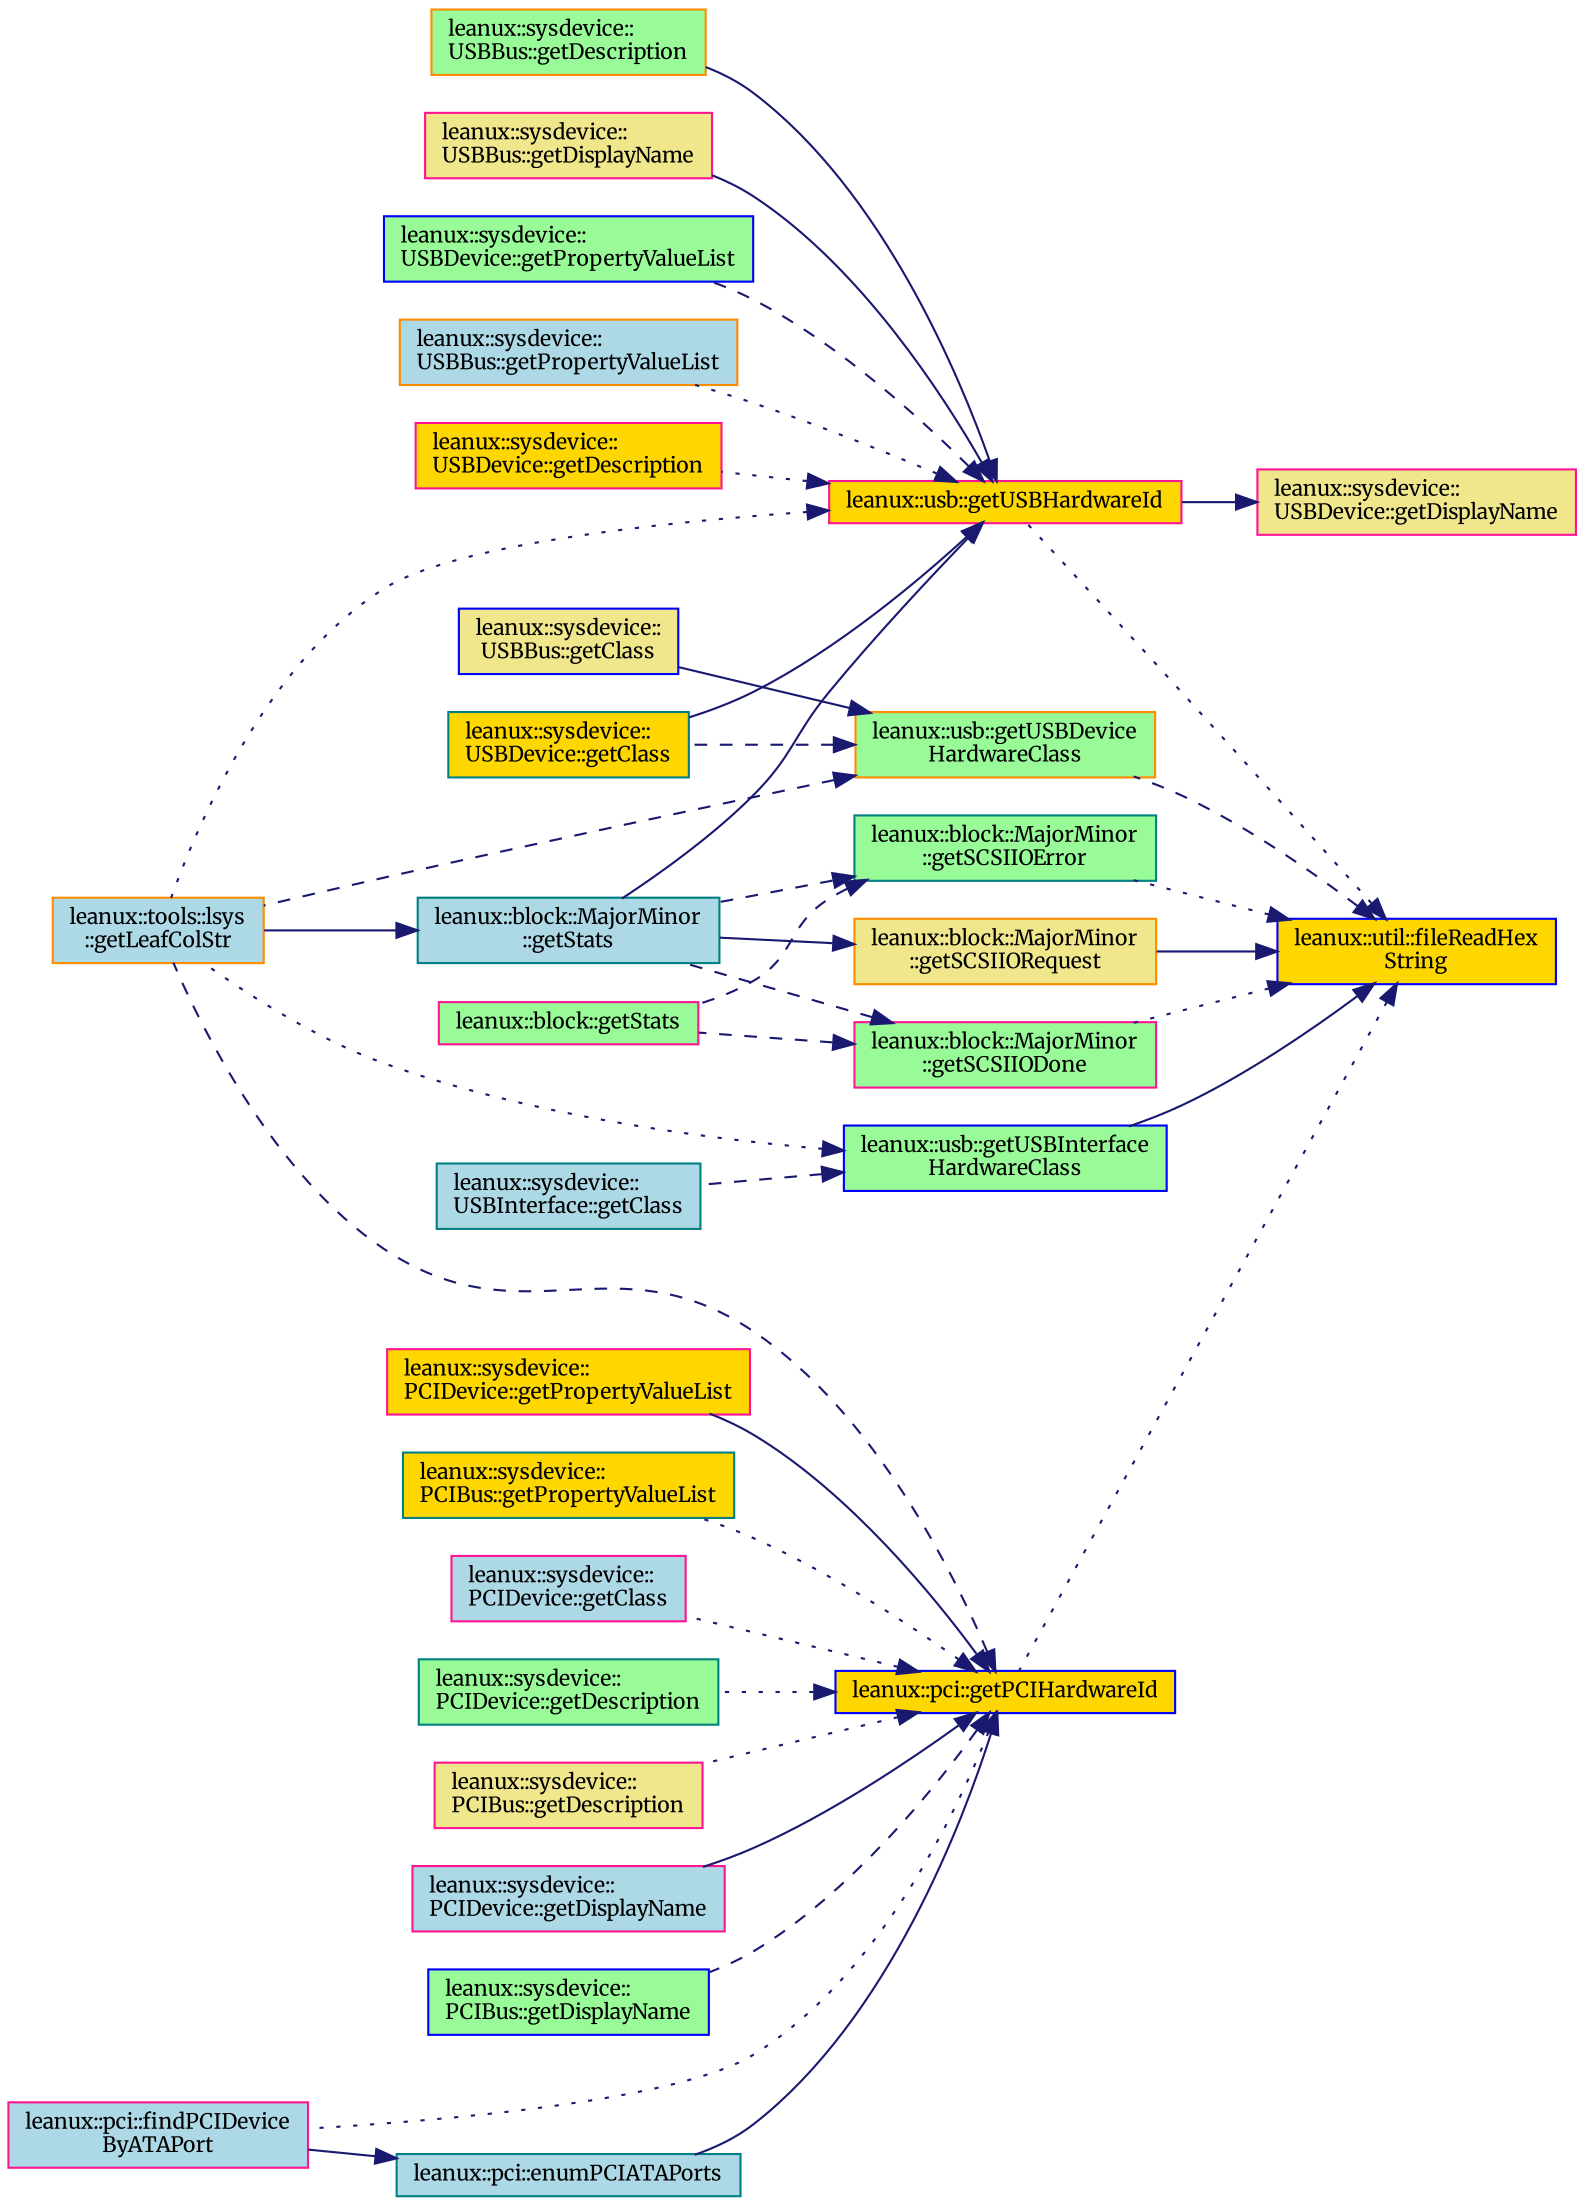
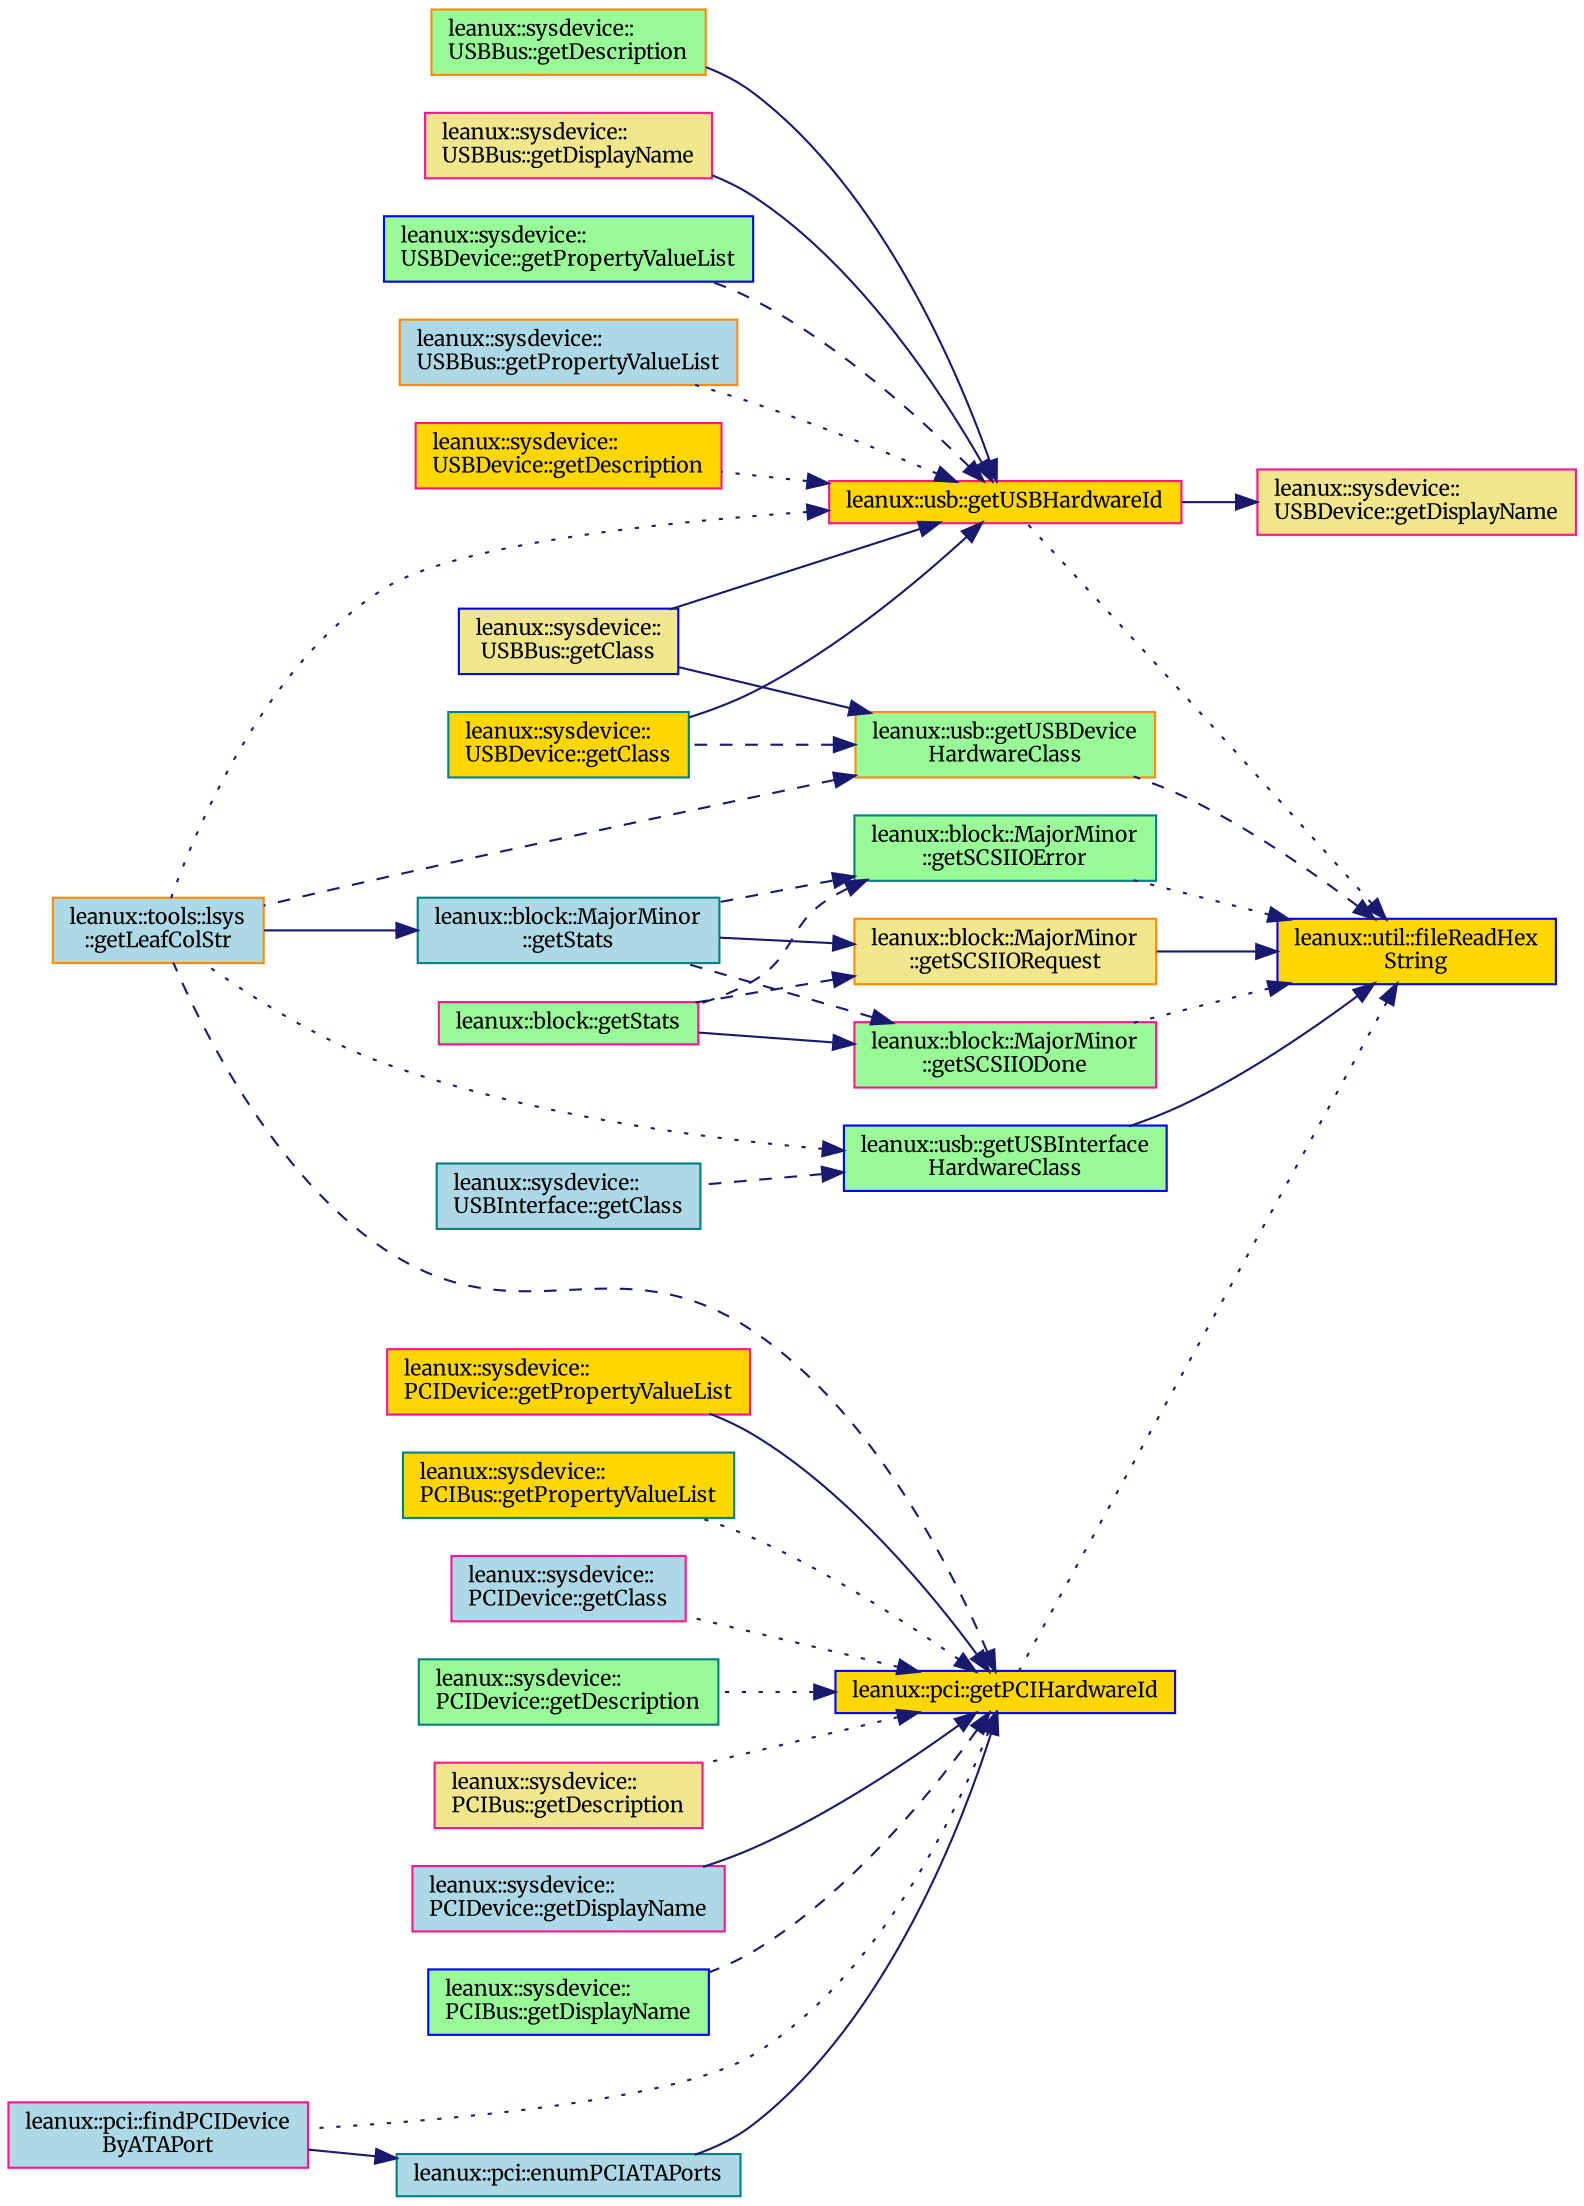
  digraph {
    fontname=Merriweather
    rankdir=RL
    node [color=deeppink fillcolor=palegreen fontname=Merriweather fontsize=10 shape=record style=filled]
    edge [color=midnightblue dir=back fontname=Merriweather fontsize=10 labelfontname=Helvetica labelfontsize=10 style=solid]
    n1 [color=blue fillcolor=gold fontcolor=black height=0.2 label="leanux::util::fileReadHex\lString" width=0.4]
    n2 [color=blue fillcolor=gold height=0.2 label="leanux::pci::getPCIHardwareId" width=0.4]
    n3 [height=0.2 label="leanux::block::MajorMinor\l::getSCSIIODone" width=0.4]
    n4 [color=teal height=0.2 label="leanux::block::MajorMinor\l::getSCSIIOError" width=0.4]
    n5 [color=darkorange fillcolor=khaki height=0.2 label="leanux::block::MajorMinor\l::getSCSIIORequest" width=0.4]
    n6 [color=darkorange height=0.2 label="leanux::usb::getUSBDevice\lHardwareClass" width=0.4]
    n7 [fillcolor=gold height=0.2 label="leanux::usb::getUSBHardwareId" width=0.4]
    n8 [color=blue height=0.2 label="leanux::usb::getUSBInterface\lHardwareClass" width=0.4]
    n9 [color=teal fillcolor=lightblue height=0.2 label="leanux::pci::enumPCIATAPorts" width=0.4]
    n10 [fillcolor=lightblue height=0.2 label="leanux::pci::findPCIDevice\lByATAPort" width=0.4]
    n11 [fillcolor=lightblue height=0.2 label="leanux::sysdevice::\lPCIDevice::getClass" width=0.4]
    n12 [color=teal height=0.2 label="leanux::sysdevice::\lPCIDevice::getDescription" width=0.4]
    n13 [fillcolor=khaki height=0.2 label="leanux::sysdevice::\lPCIBus::getDescription" width=0.4]
    n14 [fillcolor=lightblue height=0.2 label="leanux::sysdevice::\lPCIDevice::getDisplayName" width=0.4]
    n15 [color=blue height=0.2 label="leanux::sysdevice::\lPCIBus::getDisplayName" width=0.4]
    n16 [color=darkorange fillcolor=lightblue height=0.2 label="leanux::tools::lsys\l::getLeafColStr" width=0.4]
    n17 [fillcolor=gold height=0.2 label="leanux::sysdevice::\lPCIDevice::getPropertyValueList" width=0.4]
    n18 [color=teal fillcolor=gold height=0.2 label="leanux::sysdevice::\lPCIBus::getPropertyValueList" width=0.4]
    n19 [color=teal fillcolor=lightblue height=0.2 label="leanux::block::MajorMinor\l::getStats" width=0.4]
    n20 [height=0.2 label="leanux::block::getStats" width=0.4]
    n21 [color=teal fillcolor=gold height=0.2 label="leanux::sysdevice::\lUSBDevice::getClass" width=0.4]
    n22 [color=blue fillcolor=khaki height=0.2 label="leanux::sysdevice::\lUSBBus::getClass" width=0.4]
    n23 [fillcolor=gold height=0.2 label="leanux::sysdevice::\lUSBDevice::getDescription" width=0.4]
    n24 [color=darkorange height=0.2 label="leanux::sysdevice::\lUSBBus::getDescription" width=0.4]
    n25 [fillcolor=khaki height=0.2 label="leanux::sysdevice::\lUSBBus::getDisplayName" width=0.4]
    n26 [color=blue height=0.2 label="leanux::sysdevice::\lUSBDevice::getPropertyValueList" width=0.4]
    n27 [color=darkorange fillcolor=lightblue height=0.2 label="leanux::sysdevice::\lUSBBus::getPropertyValueList" width=0.4]
    n28 [color=teal fillcolor=lightblue height=0.2 label="leanux::sysdevice::\lUSBInterface::getClass" width=0.4]
    n29 [fillcolor=khaki height=0.2 label="leanux::sysdevice::\lUSBDevice::getDisplayName" width=0.4]
    n1 -> n2 [style=dotted]
    n1 -> n3 [style=dotted]
    n1 -> n4 [style=dotted]
    n1 -> n5
    n1 -> n6 [style=dashed]
    n1 -> n7 [style=dotted]
    n1 -> n8
    n2 -> n9
    n2 -> n10 [style=dotted]
    n2 -> n11 [style=dotted]
    n2 -> n12 [style=dotted]
    n2 -> n13 [style=dotted]
    n2 -> n14
    n2 -> n15 [style=dashed]
    n2 -> n16 [style=dashed]
    n2 -> n17
    n2 -> n18 [style=dotted]
    n3 -> n19 [style=dashed]
-   n3 -> n20 [style=dashed]
+   n3 -> n20
    n4 -> n19 [style=dashed]
    n4 -> n20 [style=dashed]
    n5 -> n19
+   n5 -> n20 [style=dashed]
    n6 -> n16 [style=dashed]
    n6 -> n21 [style=dashed]
    n6 -> n22
    n7 -> n16 [style=dotted]
    n7 -> n21
-   n7 -> n19
+   n7 -> n22
    n7 -> n23 [style=dotted]
    n7 -> n24
    n7 -> n25
    n7 -> n26 [style=dashed]
    n7 -> n27 [style=dotted]
    n8 -> n16 [style=dotted]
    n8 -> n28 [style=dashed]
    n9 -> n10
    n19 -> n16
    n29 -> n7
  }
